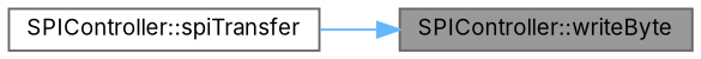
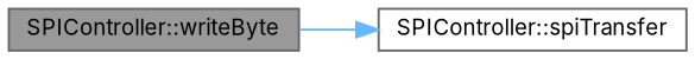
  digraph {
    rankdir=LR
    fontname=Inter
    node [fontname=Inter fontsize=10 shape=box style=filled]
    n1 [color=gray40 fillcolor=grey60 fontcolor=black height=0.2 label="SPIController::writeByte" width=0.4]
    n2 [color=grey40 fillcolor=white height=0.2 label="SPIController::spiTransfer" width=0.4]
-   n2 -> n1 [color=steelblue1 fontname=Inter fontsize=10 labelfontname=Helvetica labelfontsize=10 style=solid]
+   n1 -> n2 [color=steelblue1 fontname=Inter fontsize=10 labelfontname=Helvetica labelfontsize=10 style=solid]
  }
